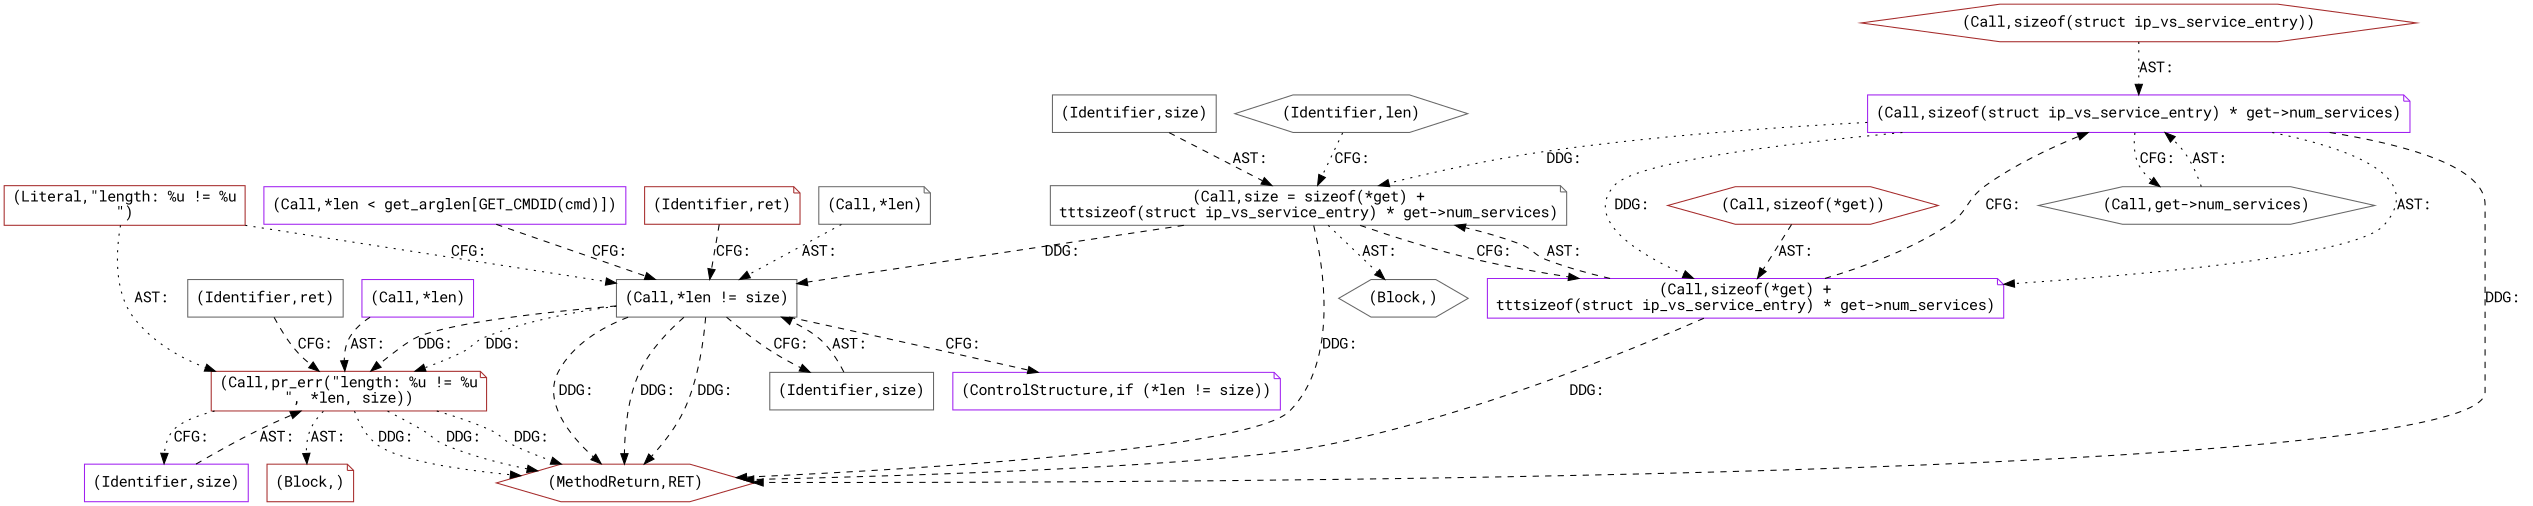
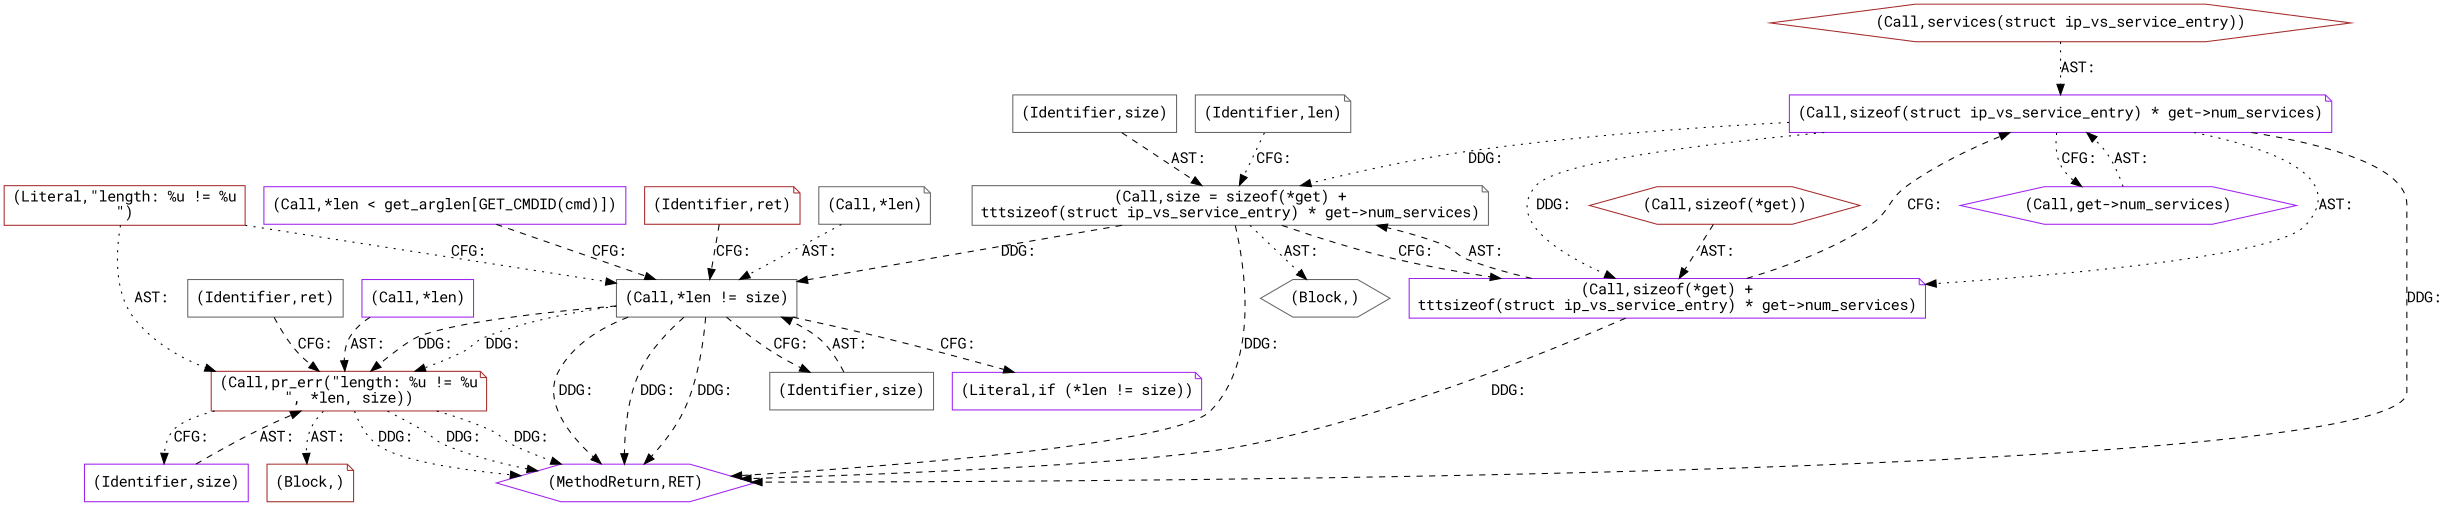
  digraph {
    fontname="Roboto Mono"
    node [color=gray40 fontname="Roboto Mono" shape=note]
    edge [fontname="Roboto Mono" style=dashed]
    n1 [color=purple label="(Call,sizeof(struct ip_vs_service_entry) * get->num_services)"]
    n2 [label="(Call,size = sizeof(*get) +\n\t\t\tsizeof(struct ip_vs_service_entry) * get->num_services)"]
    n3 [color=purple label="(Call,sizeof(*get) +\n\t\t\tsizeof(struct ip_vs_service_entry) * get->num_services)"]
-   n4 [color=brown label="(MethodReturn,RET)" shape=hexagon]
-   n5 [label="(Call,get->num_services)" shape=hexagon]
+   n4 [color=purple label="(MethodReturn,RET)" shape=hexagon]
+   n5 [color=purple label="(Call,get->num_services)" shape=hexagon]
    n6 [label="(Call,*len != size)" shape=box]
    n7 [label="(Block,)" shape=hexagon]
    n8 [color=brown label="(Call,pr_err(\"length: %u != %u\n\", *len, size))"]
    n9 [label="(Identifier,size)" shape=box]
-   n10 [color=purple label="(ControlStructure,if (*len != size))"]
+   n10 [color=purple label="(Literal,if (*len != size))"]
    n11 [color=purple label="(Identifier,size)" shape=box]
    n12 [color=brown label="(Block,)"]
    n13 [color=purple label="(Call,*len < get_arglen[GET_CMDID(cmd)])" shape=box]
    n14 [color=brown label="(Literal,\"length: %u != %u\n\")" shape=box]
    n15 [color=brown label="(Identifier,ret)"]
    n16 [label="(Identifier,size)" shape=box]
    n17 [label="(Call,*len)"]
    n18 [label="(Identifier,ret)" shape=box]
    n19 [color=brown label="(Call,sizeof(*get))" shape=hexagon]
    n20 [color=purple label="(Call,*len)" shape=box]
-   n21 [color=brown label="(Call,sizeof(struct ip_vs_service_entry))" shape=hexagon]
-   n22 [label="(Identifier,len)" shape=hexagon]
+   n21 [color=brown label="(Call,services(struct ip_vs_service_entry))" shape=hexagon]
+   n22 [label="(Identifier,len)"]
    n1 -> n2 [label="DDG: " style=dotted]
    n1 -> n3 [label="AST: " style=dotted]
    n1 -> n3 [label="DDG: " style=dotted]
    n1 -> n4 [label="DDG: "]
    n1 -> n5 [label="CFG: " style=dotted]
    n2 -> n3 [label="CFG: "]
    n2 -> n4 [label="DDG: "]
    n2 -> n6 [label="DDG: "]
    n2 -> n7 [label="AST: " style=dotted]
    n3 -> n1 [label="CFG: "]
    n3 -> n2 [label="AST: "]
    n3 -> n4 [label="DDG: "]
    n5 -> n1 [label="AST: " style=dotted]
    n6 -> n4 [label="DDG: "]
    n6 -> n4 [label="DDG: "]
    n6 -> n4 [label="DDG: "]
    n6 -> n8 [label="DDG: "]
    n6 -> n8 [label="DDG: " style=dotted]
    n6 -> n9 [label="CFG: "]
    n6 -> n10 [label="CFG: "]
    n8 -> n4 [label="DDG: " style=dotted]
    n8 -> n4 [label="DDG: " style=dotted]
    n8 -> n4 [label="DDG: " style=dotted]
    n8 -> n11 [label="CFG: " style=dotted]
    n8 -> n12 [label="AST: " style=dotted]
    n9 -> n6 [label="AST: "]
    n11 -> n8 [label="AST: "]
    n13 -> n6 [label="CFG: "]
    n14 -> n6 [label="CFG: " style=dotted]
    n14 -> n8 [label="AST: " style=dotted]
    n15 -> n6 [label="CFG: "]
    n16 -> n2 [label="AST: "]
    n17 -> n6 [label="AST: " style=dotted]
    n18 -> n8 [label="CFG: "]
    n19 -> n3 [label="AST: "]
    n20 -> n8 [label="AST: "]
    n21 -> n1 [label="AST: " style=dotted]
    n22 -> n2 [label="CFG: " style=dotted]
  }
